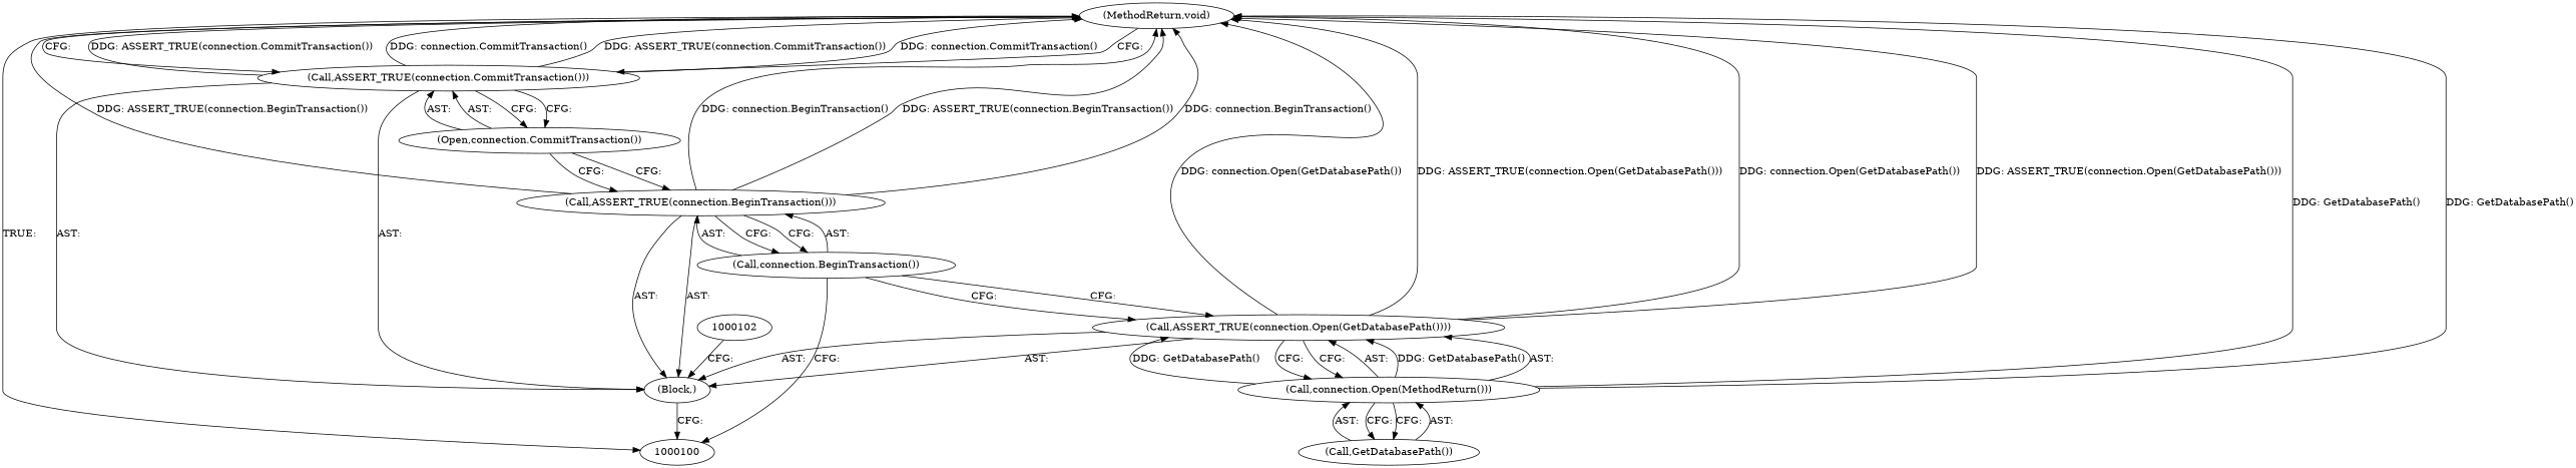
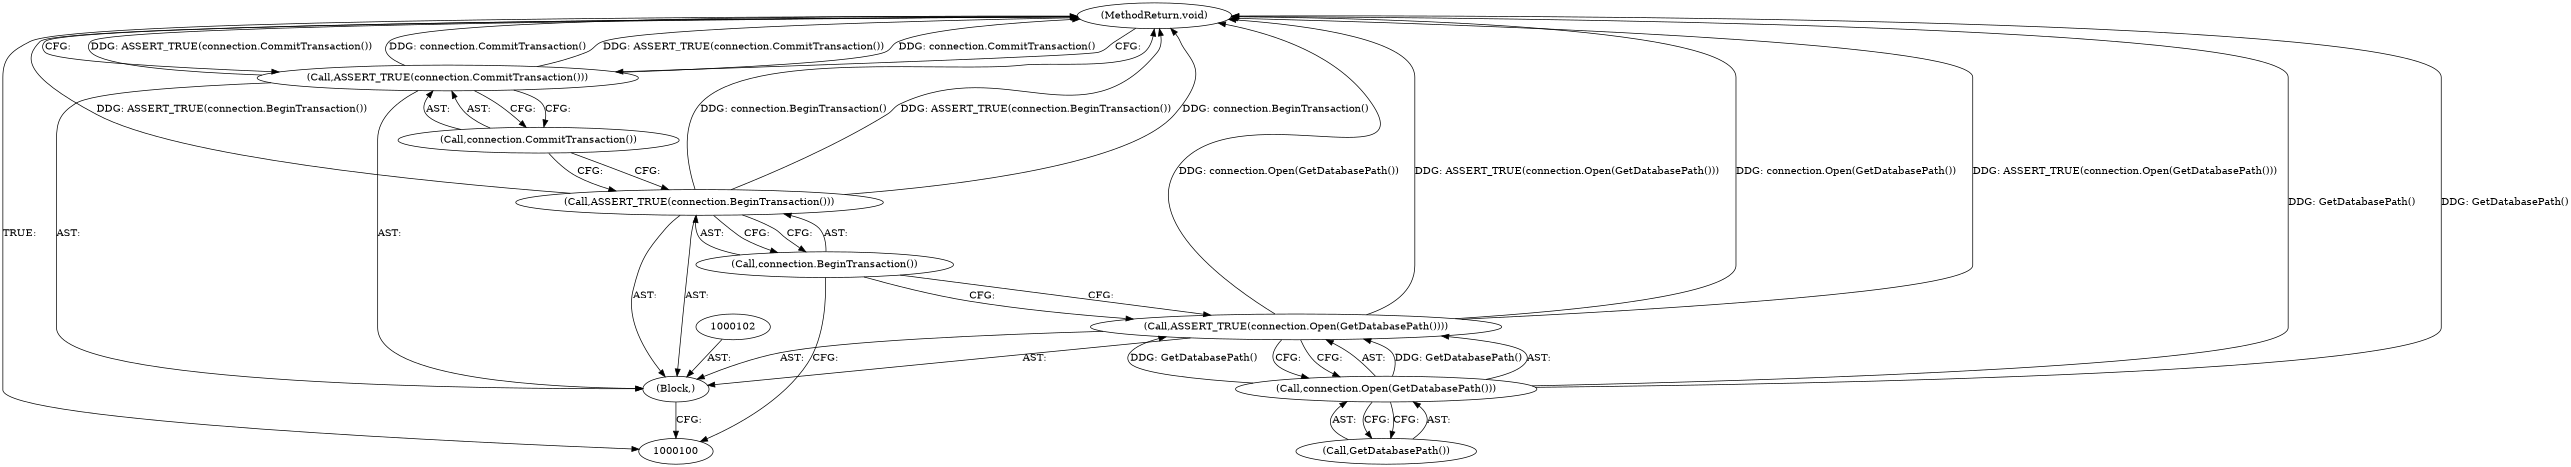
  digraph {
    n1 [label="(MethodReturn,void)"]
    n2 [label="(Call,ASSERT_TRUE(connection.CommitTransaction()))"]
    1000100
    n4 [label="(Block,)"]
-   n5 [label="(Open,connection.CommitTransaction())"]
-   n6 [label="(Call,connection.Open(MethodReturn()))"]
+   n5 [label="(Call,connection.CommitTransaction())"]
+   n6 [label="(Call,connection.Open(GetDatabasePath()))"]
    n7 [label="(Call,ASSERT_TRUE(connection.Open(GetDatabasePath())))"]
    n8 [label="(Call,GetDatabasePath())"]
    n9 [label="(Call,connection.BeginTransaction())"]
    n10 [label="(Call,ASSERT_TRUE(connection.BeginTransaction()))"]
    1000102
    n1 -> n2 [label="CFG: "]
    n1 -> n2 [label="CFG: "]
    n1 -> 1000100 [label="TRUE: "]
    n2 -> n1 [label="DDG: ASSERT_TRUE(connection.CommitTransaction())"]
    n2 -> n1 [label="DDG: connection.CommitTransaction()"]
    n2 -> n1 [label="DDG: ASSERT_TRUE(connection.CommitTransaction())"]
    n2 -> n1 [label="DDG: connection.CommitTransaction()"]
    n2 -> n4 [label="AST: "]
    n2 -> n4 [label="AST: "]
    n2 -> n5 [label="CFG: "]
    n2 -> n5 [label="CFG: "]
    n4 -> 1000100 [label="CFG: "]
    n5 -> n2 [label="AST: "]
    n5 -> n2 [label="AST: "]
    n5 -> n10 [label="CFG: "]
    n5 -> n10 [label="CFG: "]
    n6 -> n1 [label="DDG: GetDatabasePath()"]
    n6 -> n1 [label="DDG: GetDatabasePath()"]
    n6 -> n7 [label="AST: "]
    n6 -> n7 [label="DDG: GetDatabasePath()"]
    n6 -> n7 [label="AST: "]
    n6 -> n7 [label="DDG: GetDatabasePath()"]
    n6 -> n8 [label="CFG: "]
    n6 -> n8 [label="CFG: "]
    n7 -> n1 [label="DDG: connection.Open(GetDatabasePath())"]
    n7 -> n1 [label="DDG: ASSERT_TRUE(connection.Open(GetDatabasePath()))"]
    n7 -> n1 [label="DDG: connection.Open(GetDatabasePath())"]
    n7 -> n1 [label="DDG: ASSERT_TRUE(connection.Open(GetDatabasePath()))"]
    n7 -> n4 [label="AST: "]
    n7 -> n4 [label="AST: "]
    n7 -> n6 [label="CFG: "]
    n7 -> n6 [label="CFG: "]
    n8 -> n6 [label="AST: "]
    n8 -> n6 [label="AST: "]
    n9 -> 1000100 [label="CFG: "]
    n9 -> n7 [label="CFG: "]
    n9 -> n7 [label="CFG: "]
    n9 -> n10 [label="AST: "]
    n9 -> n10 [label="AST: "]
    n10 -> n1 [label="DDG: connection.BeginTransaction()"]
    n10 -> n1 [label="DDG: ASSERT_TRUE(connection.BeginTransaction())"]
    n10 -> n1 [label="DDG: connection.BeginTransaction()"]
    n10 -> n1 [label="DDG: ASSERT_TRUE(connection.BeginTransaction())"]
    n10 -> n4 [label="AST: "]
    n10 -> n4 [label="AST: "]
    n10 -> n9 [label="CFG: "]
    n10 -> n9 [label="CFG: "]
-   1000102 -> n4 [label="CFG: "]
+   1000102 -> n4 [label="AST: "]
  }
